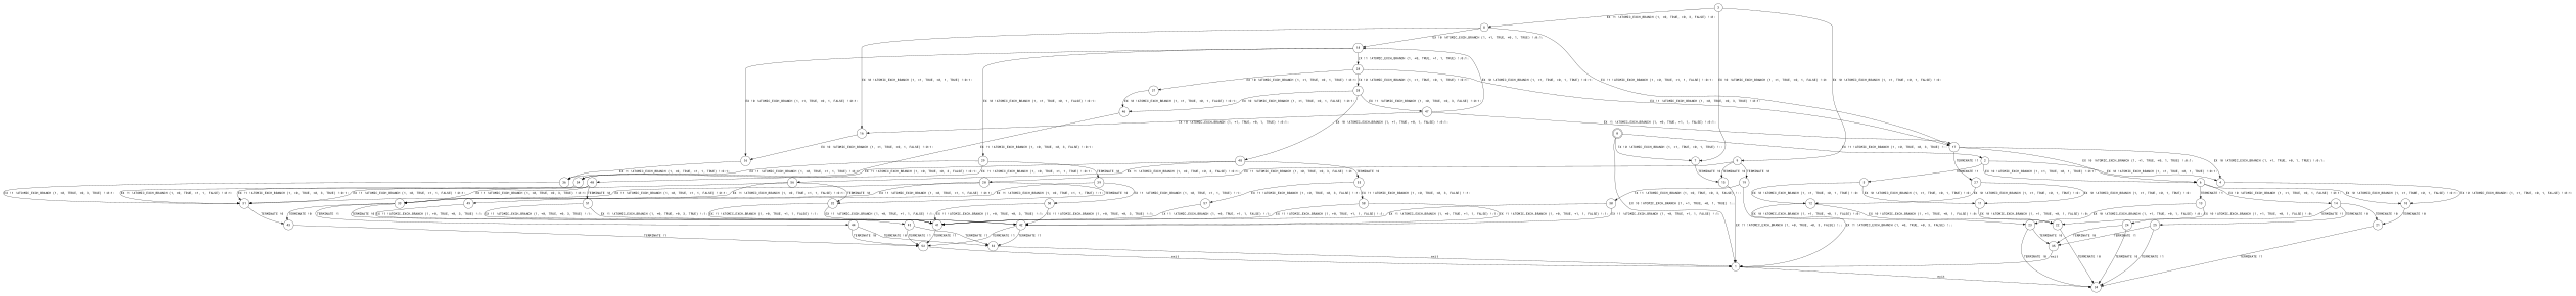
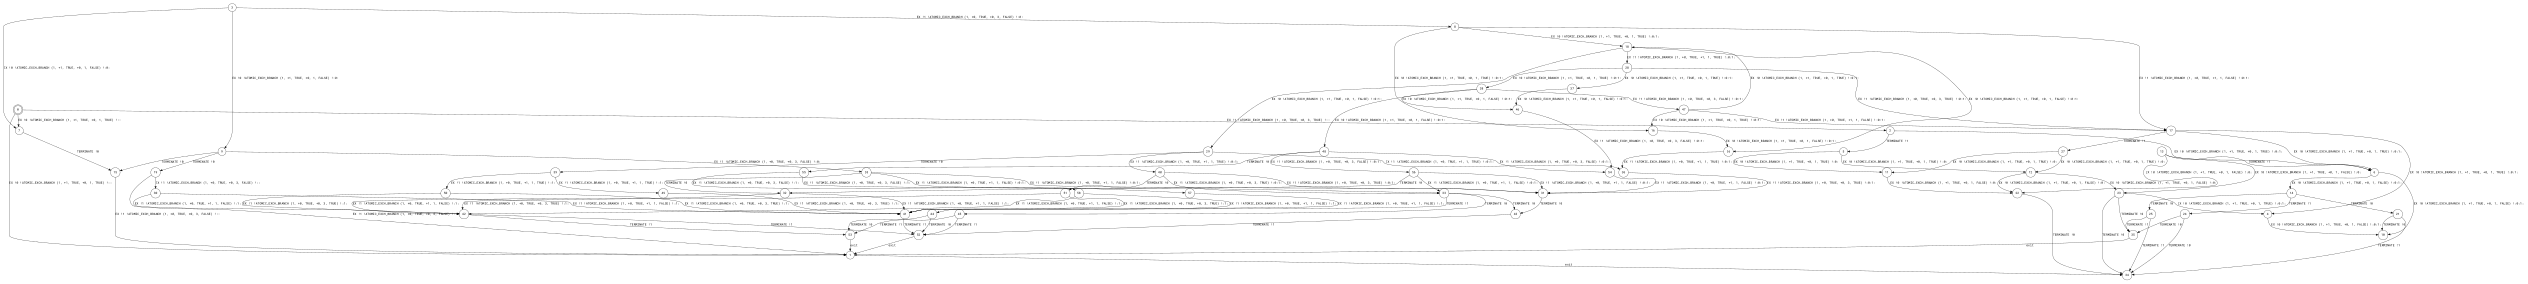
  digraph {
    fontname="Roboto Mono"
    node [fontname="Roboto Mono" shape=circle]
    edge [fontname="Roboto Mono"]
    0 [peripheries=2]
    1
    2
    7
    34
    4
    5
    6
    3
    8
    9
    10
    11
    12
    13
    14
    15
    16
    17
    18
    19
    20
    21
    22
    23
    24
    25
    26
    27
    28
    29
    30
    31
    32
    33
    35
    36
    37
    38
    39
    40
    41
    42
    43
    44
    45
    46
    47
    48
    49
    50
    51
    52
    53
    54
    55
    56
    57
    58
    0 -> 1 [label="EX !0 !ATOMIC_EXCH_BRANCH (1, +1, TRUE, +0, 1, TRUE) !::"]
    0 -> 2 [label="EX !1 !ATOMIC_EXCH_BRANCH (1, +0, TRUE, +0, 3, TRUE) !::"]
    0 -> 7 [label="EX !0 !ATOMIC_EXCH_BRANCH (1, +1, TRUE, +0, 1, TRUE) !::"]
    1 -> 34 [label=exit]
-   2 -> 4 [label="EX !0 !ATOMIC_EXCH_BRANCH (1, +1, TRUE, +0, 1, TRUE) !:0:1:"]
+   23 -> 4 [label="EX !0 !ATOMIC_EXCH_BRANCH (1, +1, TRUE, +0, 1, TRUE) !:0:1:"]
    2 -> 5 [label="TERMINATE !1"]
    2 -> 6 [label="EX !0 !ATOMIC_EXCH_BRANCH (1, +1, TRUE, +0, 1, TRUE) !:0:1:"]
    7 -> 15 [label="TERMINATE !0"]
    4 -> 10 [label="EX !0 !ATOMIC_EXCH_BRANCH (1, +1, TRUE, +0, 1, FALSE) !:0:1:"]
    5 -> 11 [label="EX !0 !ATOMIC_EXCH_BRANCH (1, +1, TRUE, +0, 1, TRUE) !:0:"]
    5 -> 12 [label="EX !0 !ATOMIC_EXCH_BRANCH (1, +1, TRUE, +0, 1, TRUE) !:0:"]
    6 -> 10 [label="EX !0 !ATOMIC_EXCH_BRANCH (1, +1, TRUE, +0, 1, FALSE) !:0:1:"]
-   6 -> 13 [label="TERMINATE !1"]
+   13 -> 6 [label="TERMINATE !1"]
    6 -> 14 [label="EX !0 !ATOMIC_EXCH_BRANCH (1, +1, TRUE, +0, 1, FALSE) !:0:1:"]
    3 -> 7 [label="EX !0 !ATOMIC_EXCH_BRANCH (1, +1, TRUE, +0, 1, FALSE) !:0:"]
    3 -> 8 [label="EX !1 !ATOMIC_EXCH_BRANCH (1, +0, TRUE, +0, 3, FALSE) !:0:"]
    3 -> 9 [label="EX !0 !ATOMIC_EXCH_BRANCH (1, +1, TRUE, +0, 1, FALSE) !:0:"]
    8 -> 16 [label="EX !0 !ATOMIC_EXCH_BRANCH (1, +1, TRUE, +0, 1, TRUE) !:0:1:"]
    8 -> 17 [label="EX !1 !ATOMIC_EXCH_BRANCH (1, +0, TRUE, +1, 1, FALSE) !:0:1:"]
    8 -> 18 [label="EX !0 !ATOMIC_EXCH_BRANCH (1, +1, TRUE, +0, 1, TRUE) !:0:1:"]
    9 -> 15 [label="TERMINATE !0"]
    9 -> 19 [label="TERMINATE !0"]
    9 -> 20 [label="EX !1 !ATOMIC_EXCH_BRANCH (1, +0, TRUE, +0, 3, FALSE) !:0:"]
-   10 -> 21 [label="TERMINATE !0"]
+   21 -> 10 [label="TERMINATE !0"]
    11 -> 22 [label="EX !0 !ATOMIC_EXCH_BRANCH (1, +1, TRUE, +0, 1, FALSE) !:0:"]
    12 -> 22 [label="EX !0 !ATOMIC_EXCH_BRANCH (1, +1, TRUE, +0, 1, FALSE) !:0:"]
    12 -> 23 [label="EX !0 !ATOMIC_EXCH_BRANCH (1, +1, TRUE, +0, 1, FALSE) !:0:"]
    13 -> 22 [label="EX !0 !ATOMIC_EXCH_BRANCH (1, +1, TRUE, +0, 1, FALSE) !:0:"]
    13 -> 23 [label="EX !0 !ATOMIC_EXCH_BRANCH (1, +1, TRUE, +0, 1, FALSE) !:0:"]
    14 -> 21 [label="TERMINATE !0"]
    14 -> 24 [label="TERMINATE !1"]
    14 -> 25 [label="TERMINATE !0"]
    15 -> 1 [label="EX !1 !ATOMIC_EXCH_BRANCH (1, +0, TRUE, +0, 3, FALSE) !::"]
    16 -> 26 [label="EX !0 !ATOMIC_EXCH_BRANCH (1, +1, TRUE, +0, 1, FALSE) !:0:1:"]
    17 -> 4 [label="EX !0 !ATOMIC_EXCH_BRANCH (1, +1, TRUE, +0, 1, TRUE) !:0:1:"]
    17 -> 6 [label="EX !0 !ATOMIC_EXCH_BRANCH (1, +1, TRUE, +0, 1, TRUE) !:0:1:"]
    17 -> 27 [label="TERMINATE !1"]
    18 -> 26 [label="EX !0 !ATOMIC_EXCH_BRANCH (1, +1, TRUE, +0, 1, FALSE) !:0:1:"]
    18 -> 28 [label="EX !1 !ATOMIC_EXCH_BRANCH (1, +0, TRUE, +1, 1, TRUE) !:0:1:"]
    18 -> 29 [label="EX !0 !ATOMIC_EXCH_BRANCH (1, +1, TRUE, +0, 1, FALSE) !:0:1:"]
    19 -> 1 [label="EX !1 !ATOMIC_EXCH_BRANCH (1, +0, TRUE, +0, 3, FALSE) !::"]
    19 -> 30 [label="EX !1 !ATOMIC_EXCH_BRANCH (1, +0, TRUE, +0, 3, FALSE) !::"]
    20 -> 31 [label="EX !1 !ATOMIC_EXCH_BRANCH (1, +0, TRUE, +1, 1, FALSE) !:0:1:"]
    20 -> 32 [label="TERMINATE !0"]
    20 -> 33 [label="EX !1 !ATOMIC_EXCH_BRANCH (1, +0, TRUE, +1, 1, FALSE) !:0:1:"]
    21 -> 34 [label="TERMINATE !1"]
    22 -> 34 [label="TERMINATE !0"]
    23 -> 34 [label="TERMINATE !0"]
    23 -> 35 [label="TERMINATE !0"]
    24 -> 34 [label="TERMINATE !0"]
    24 -> 35 [label="TERMINATE !0"]
    25 -> 34 [label="TERMINATE !1"]
    25 -> 35 [label="TERMINATE !1"]
    26 -> 36 [label="EX !1 !ATOMIC_EXCH_BRANCH (1, +0, TRUE, +1, 1, TRUE) !:0:1:"]
    27 -> 11 [label="EX !0 !ATOMIC_EXCH_BRANCH (1, +1, TRUE, +0, 1, TRUE) !:0:"]
    27 -> 12 [label="EX !0 !ATOMIC_EXCH_BRANCH (1, +1, TRUE, +0, 1, TRUE) !:0:"]
    28 -> 17 [label="EX !1 !ATOMIC_EXCH_BRANCH (1, +0, TRUE, +0, 3, TRUE) !:0:1:"]
    28 -> 37 [label="EX !0 !ATOMIC_EXCH_BRANCH (1, +1, TRUE, +0, 1, TRUE) !:0:1:"]
    28 -> 38 [label="EX !0 !ATOMIC_EXCH_BRANCH (1, +1, TRUE, +0, 1, TRUE) !:0:1:"]
    29 -> 36 [label="EX !1 !ATOMIC_EXCH_BRANCH (1, +0, TRUE, +1, 1, TRUE) !:0:1:"]
    29 -> 39 [label="TERMINATE !0"]
    29 -> 40 [label="EX !1 !ATOMIC_EXCH_BRANCH (1, +0, TRUE, +1, 1, TRUE) !:0:1:"]
    30 -> 41 [label="EX !1 !ATOMIC_EXCH_BRANCH (1, +0, TRUE, +1, 1, FALSE) !:1:"]
    30 -> 42 [label="EX !1 !ATOMIC_EXCH_BRANCH (1, +0, TRUE, +1, 1, FALSE) !:1:"]
    31 -> 43 [label="TERMINATE !0"]
    32 -> 41 [label="EX !1 !ATOMIC_EXCH_BRANCH (1, +0, TRUE, +1, 1, FALSE) !:1:"]
    32 -> 42 [label="EX !1 !ATOMIC_EXCH_BRANCH (1, +0, TRUE, +1, 1, FALSE) !:1:"]
    33 -> 43 [label="TERMINATE !0"]
    33 -> 44 [label="TERMINATE !1"]
    33 -> 45 [label="TERMINATE !0"]
    35 -> 1 [label=exit]
    36 -> 31 [label="EX !1 !ATOMIC_EXCH_BRANCH (1, +0, TRUE, +0, 3, TRUE) !:0:1:"]
    37 -> 46 [label="EX !0 !ATOMIC_EXCH_BRANCH (1, +1, TRUE, +0, 1, FALSE) !:0:1:"]
    38 -> 46 [label="EX !0 !ATOMIC_EXCH_BRANCH (1, +1, TRUE, +0, 1, FALSE) !:0:1:"]
    38 -> 47 [label="EX !1 !ATOMIC_EXCH_BRANCH (1, +0, TRUE, +0, 3, FALSE) !:0:1:"]
    38 -> 48 [label="EX !0 !ATOMIC_EXCH_BRANCH (1, +1, TRUE, +0, 1, FALSE) !:0:1:"]
    39 -> 49 [label="EX !1 !ATOMIC_EXCH_BRANCH (1, +0, TRUE, +1, 1, TRUE) !:1:"]
    39 -> 50 [label="EX !1 !ATOMIC_EXCH_BRANCH (1, +0, TRUE, +1, 1, TRUE) !:1:"]
    40 -> 31 [label="EX !1 !ATOMIC_EXCH_BRANCH (1, +0, TRUE, +0, 3, TRUE) !:0:1:"]
    40 -> 33 [label="EX !1 !ATOMIC_EXCH_BRANCH (1, +0, TRUE, +0, 3, TRUE) !:0:1:"]
    40 -> 51 [label="TERMINATE !0"]
    41 -> 52 [label="TERMINATE !1"]
    42 -> 52 [label="TERMINATE !1"]
    42 -> 53 [label="TERMINATE !1"]
    43 -> 52 [label="TERMINATE !1"]
    44 -> 52 [label="TERMINATE !0"]
    44 -> 53 [label="TERMINATE !0"]
    45 -> 52 [label="TERMINATE !1"]
    45 -> 53 [label="TERMINATE !1"]
    46 -> 54 [label="EX !1 !ATOMIC_EXCH_BRANCH (1, +0, TRUE, +0, 3, FALSE) !:0:1:"]
    47 -> 16 [label="EX !0 !ATOMIC_EXCH_BRANCH (1, +1, TRUE, +0, 1, TRUE) !:0:1:"]
    47 -> 17 [label="EX !1 !ATOMIC_EXCH_BRANCH (1, +0, TRUE, +1, 1, FALSE) !:0:1:"]
    47 -> 18 [label="EX !0 !ATOMIC_EXCH_BRANCH (1, +1, TRUE, +0, 1, TRUE) !:0:1:"]
    48 -> 54 [label="EX !1 !ATOMIC_EXCH_BRANCH (1, +0, TRUE, +0, 3, FALSE) !:0:1:"]
    48 -> 55 [label="TERMINATE !0"]
    48 -> 56 [label="EX !1 !ATOMIC_EXCH_BRANCH (1, +0, TRUE, +0, 3, FALSE) !:0:1:"]
    49 -> 41 [label="EX !1 !ATOMIC_EXCH_BRANCH (1, +0, TRUE, +0, 3, TRUE) !:1:"]
    50 -> 41 [label="EX !1 !ATOMIC_EXCH_BRANCH (1, +0, TRUE, +0, 3, TRUE) !:1:"]
    50 -> 42 [label="EX !1 !ATOMIC_EXCH_BRANCH (1, +0, TRUE, +0, 3, TRUE) !:1:"]
    51 -> 41 [label="EX !1 !ATOMIC_EXCH_BRANCH (1, +0, TRUE, +0, 3, TRUE) !:1:"]
    51 -> 42 [label="EX !1 !ATOMIC_EXCH_BRANCH (1, +0, TRUE, +0, 3, TRUE) !:1:"]
    52 -> 1 [label=exit]
    53 -> 1 [label=exit]
    54 -> 31 [label="EX !1 !ATOMIC_EXCH_BRANCH (1, +0, TRUE, +1, 1, FALSE) !:0:1:"]
    55 -> 57 [label="EX !1 !ATOMIC_EXCH_BRANCH (1, +0, TRUE, +0, 3, FALSE) !:1:"]
    55 -> 58 [label="EX !1 !ATOMIC_EXCH_BRANCH (1, +0, TRUE, +0, 3, FALSE) !:1:"]
    56 -> 31 [label="EX !1 !ATOMIC_EXCH_BRANCH (1, +0, TRUE, +1, 1, FALSE) !:0:1:"]
    56 -> 32 [label="TERMINATE !0"]
    56 -> 33 [label="EX !1 !ATOMIC_EXCH_BRANCH (1, +0, TRUE, +1, 1, FALSE) !:0:1:"]
    57 -> 41 [label="EX !1 !ATOMIC_EXCH_BRANCH (1, +0, TRUE, +1, 1, FALSE) !:1:"]
    58 -> 41 [label="EX !1 !ATOMIC_EXCH_BRANCH (1, +0, TRUE, +1, 1, FALSE) !:1:"]
    58 -> 42 [label="EX !1 !ATOMIC_EXCH_BRANCH (1, +0, TRUE, +1, 1, FALSE) !:1:"]
  }
